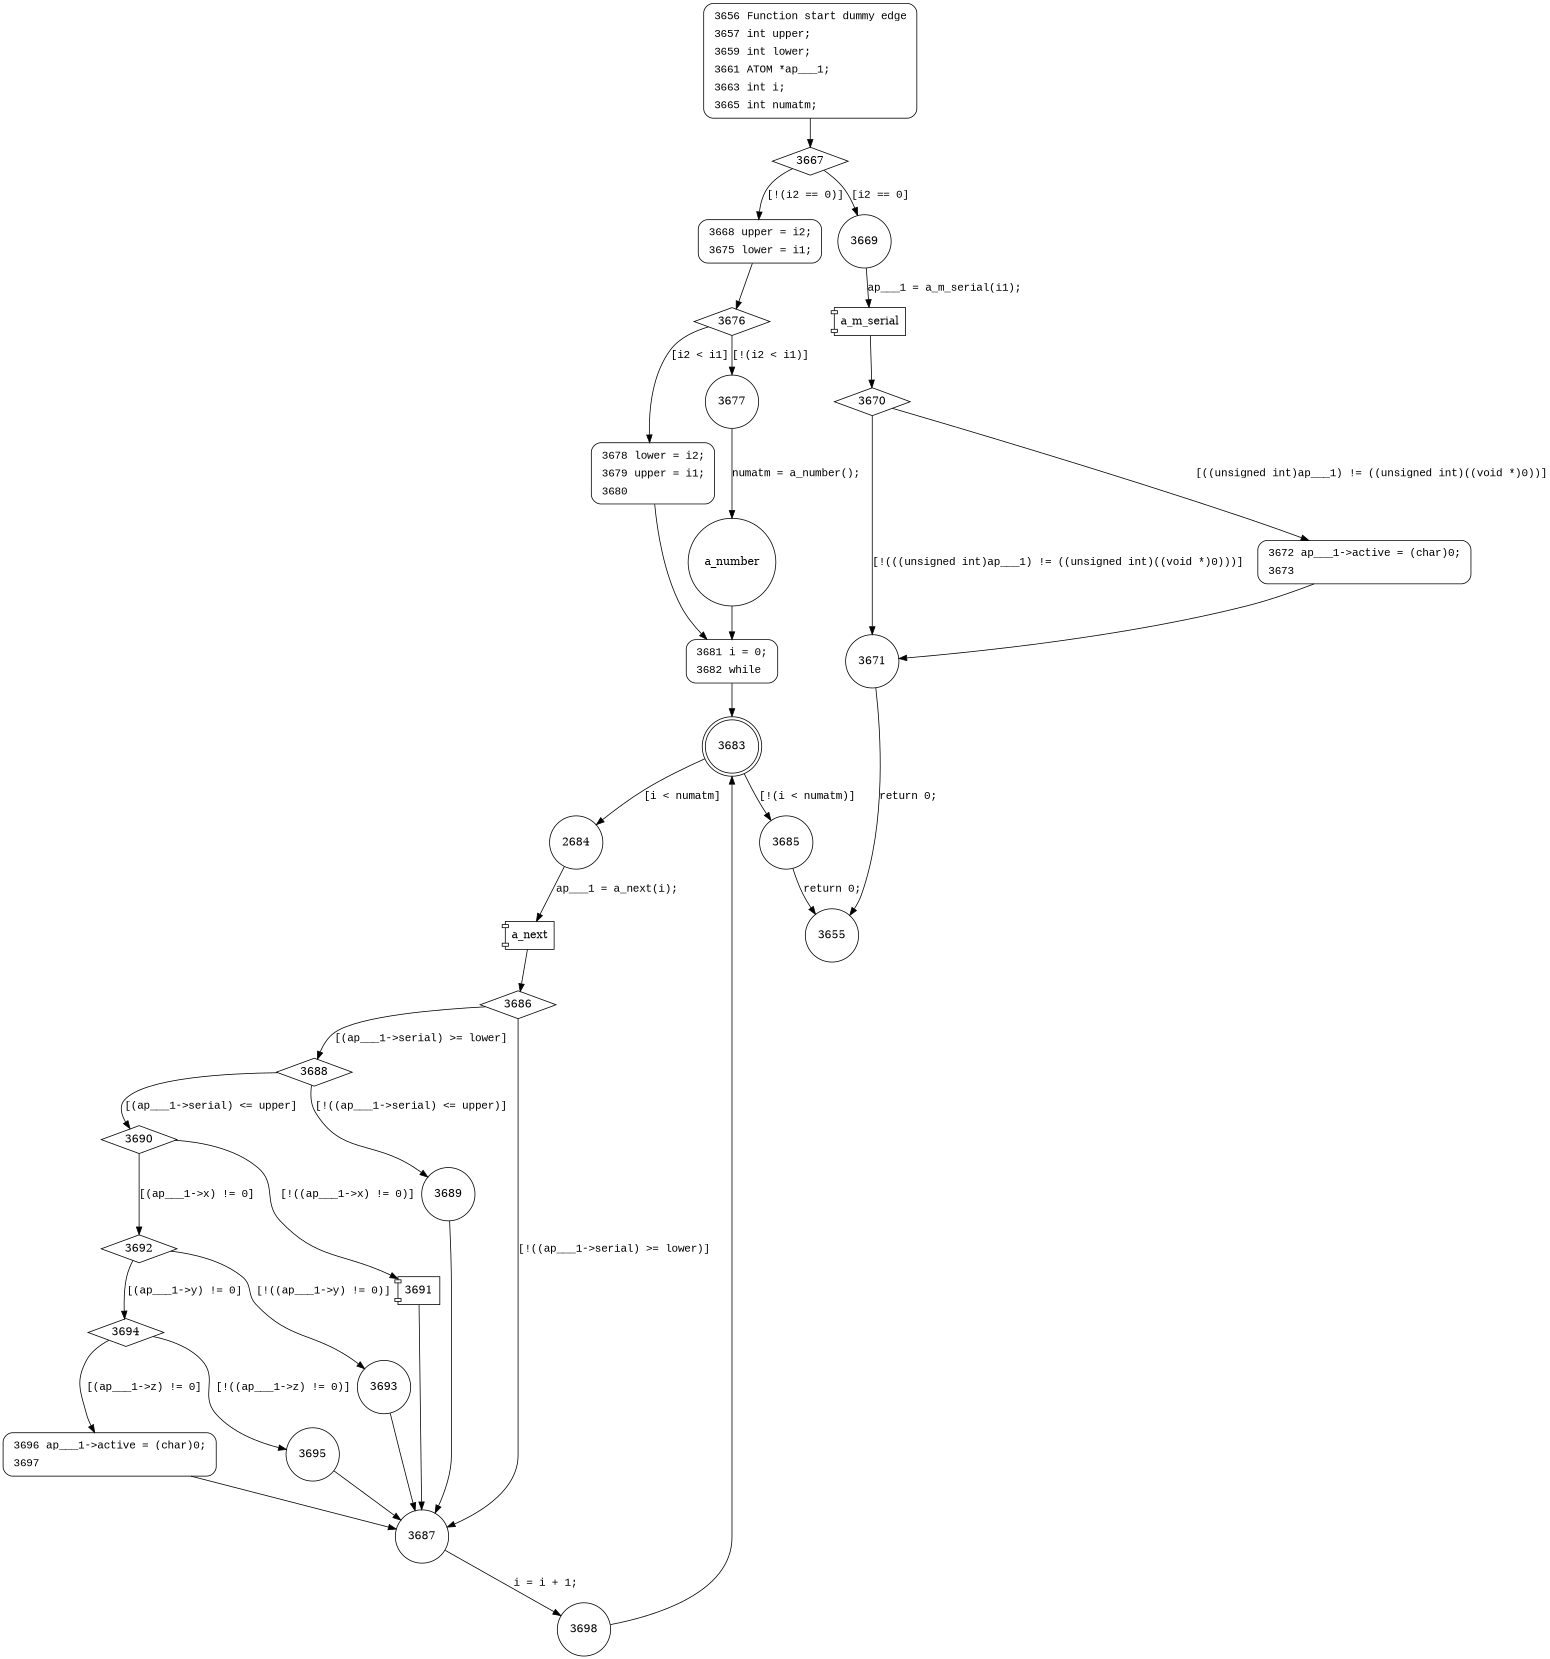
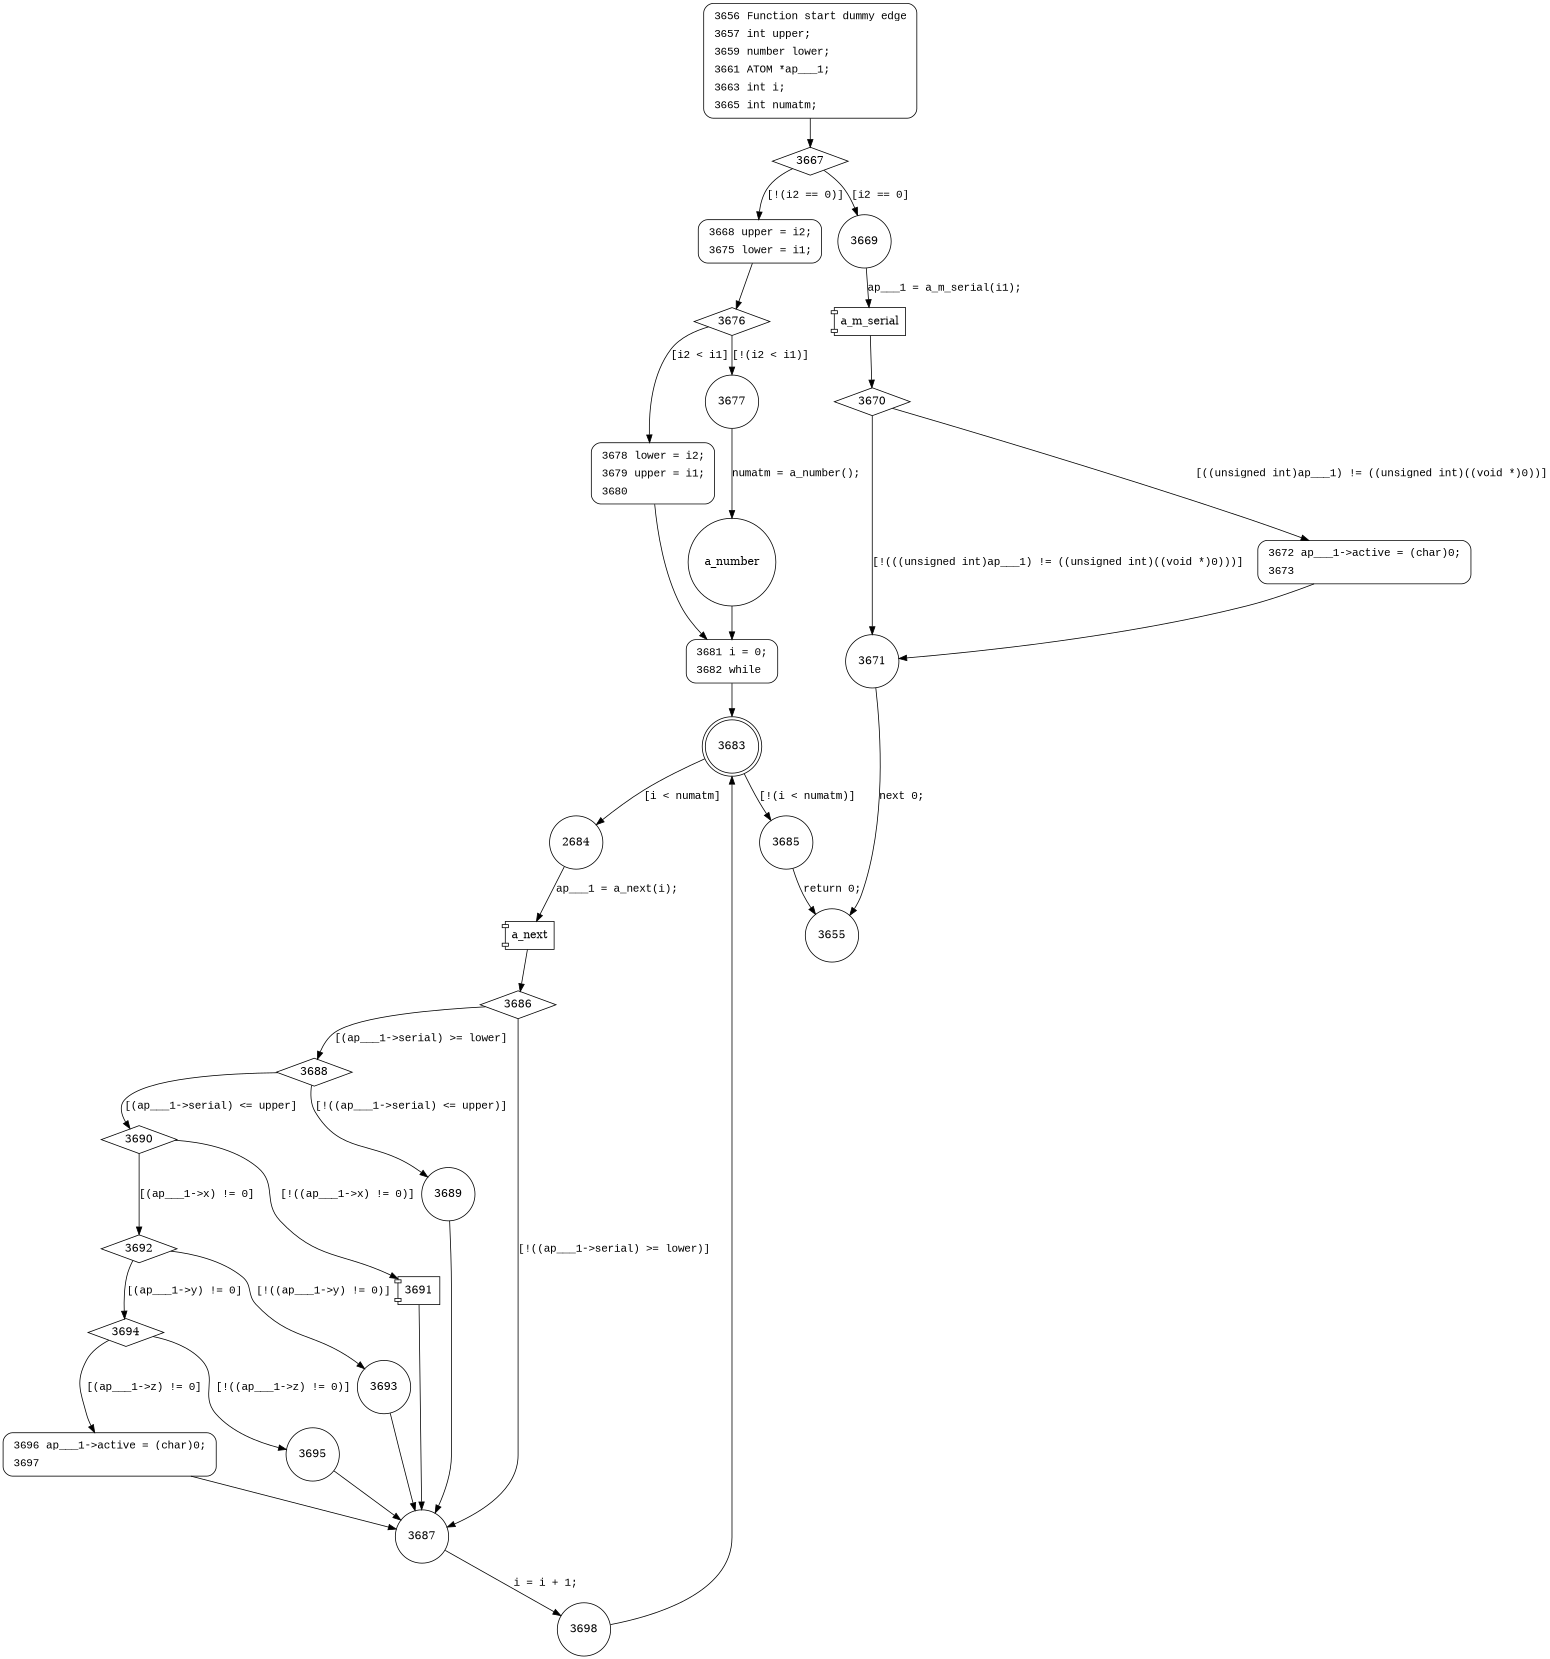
  digraph {
    node [shape=circle]
    edge [fontname="Courier New"]
    3667 [shape=diamond]
    n2 [fillcolor=white fontname="Courier New" label=<<table border="0" cellborder="0" cellpadding="3" bgcolor="white"><tr><td align="right">3668</td><td align="left">upper = i2;</td></tr><tr><td align="right">3675</td><td align="left">lower = i1;</td></tr></table>> penwidth=1 shape=Mrecord style="filled,bold"]
    3669
    3676 [shape=diamond]
    n5 [label=a_m_serial shape=component]
    3677
    n7 [fillcolor=white fontname="Courier New" label=<<table border="0" cellborder="0" cellpadding="3" bgcolor="white"><tr><td align="right">3678</td><td align="left">lower = i2;</td></tr><tr><td align="right">3679</td><td align="left">upper = i1;</td></tr><tr><td align="right">3680</td><td align="left"></td></tr></table>> penwidth=1 shape=Mrecord style="filled,bold"]
    3670 [shape=diamond]
    3671
    n10 [fillcolor=white fontname="Courier New" label=<<table border="0" cellborder="0" cellpadding="3" bgcolor="white"><tr><td align="right">3672</td><td align="left">ap___1-&gt;active = (char)0;</td></tr><tr><td align="right">3673</td><td align="left"></td></tr></table>> penwidth=1 shape=Mrecord style="filled,bold"]
    3655
    n12 [label=a_number]
    n13 [fillcolor=white fontname="Courier New" label=<<table border="0" cellborder="0" cellpadding="3" bgcolor="white"><tr><td align="right">3681</td><td align="left">i = 0;</td></tr><tr><td align="right">3682</td><td align="left">while</td></tr></table>> penwidth=1 shape=Mrecord style="filled,bold"]
    3683 [shape=doublecircle]
    3685
    n16 [label=2684]
    n17 [label=a_next shape=component]
    3686 [shape=diamond]
    3687
    3688 [shape=diamond]
    3698
    3689
    3690 [shape=diamond]
    3691 [shape=component]
    3692 [shape=diamond]
    3693
    3694 [shape=diamond]
    3695
    n29 [fillcolor=white fontname="Courier New" label=<<table border="0" cellborder="0" cellpadding="3" bgcolor="white"><tr><td align="right">3696</td><td align="left">ap___1-&gt;active = (char)0;</td></tr><tr><td align="right">3697</td><td align="left"></td></tr></table>> penwidth=1 shape=Mrecord style="filled,bold"]
-   n30 [fillcolor=white fontname="Courier New" label=<<table border="0" cellborder="0" cellpadding="3" bgcolor="white"><tr><td align="right">3656</td><td align="left">Function start dummy edge</td></tr><tr><td align="right">3657</td><td align="left">int upper;</td></tr><tr><td align="right">3659</td><td align="left">int lower;</td></tr><tr><td align="right">3661</td><td align="left">ATOM *ap___1;</td></tr><tr><td align="right">3663</td><td align="left">int i;</td></tr><tr><td align="right">3665</td><td align="left">int numatm;</td></tr></table>> penwidth=1 shape=Mrecord style="filled,bold"]
+   n30 [fillcolor=white fontname="Courier New" label=<<table border="0" cellborder="0" cellpadding="3" bgcolor="white"><tr><td align="right">3656</td><td align="left">Function start dummy edge</td></tr><tr><td align="right">3657</td><td align="left">int upper;</td></tr><tr><td align="right">3659</td><td align="left">number lower;</td></tr><tr><td align="right">3661</td><td align="left">ATOM *ap___1;</td></tr><tr><td align="right">3663</td><td align="left">int i;</td></tr><tr><td align="right">3665</td><td align="left">int numatm;</td></tr></table>> penwidth=1 shape=Mrecord style="filled,bold"]
    3667 -> n2 [label="[!(i2 == 0)]"]
    3667 -> 3669 [label="[i2 == 0]"]
    n2 -> 3676 [fontname=""]
    3669 -> n5 [label="ap___1 = a_m_serial(i1);"]
    3676 -> 3677 [label="[!(i2 < i1)]"]
    3676 -> n7 [label="[i2 < i1]"]
    n5 -> 3670
    3677 -> n12 [label="numatm = a_number();"]
    n7 -> n13 [fontname=""]
    3670 -> 3671 [label="[!(((unsigned int)ap___1) != ((unsigned int)((void *)0)))]"]
    3670 -> n10 [label="[((unsigned int)ap___1) != ((unsigned int)((void *)0))]"]
-   3671 -> 3655 [label="return 0;"]
+   3671 -> 3655 [label="next 0;"]
    n10 -> 3671 [fontname=""]
    n12 -> n13
    n13 -> 3683 [fontname=""]
    3683 -> 3685 [label="[!(i < numatm)]"]
    3683 -> n16 [label="[i < numatm]"]
    3685 -> 3655 [label="return 0;"]
    n16 -> n17 [label="ap___1 = a_next(i);"]
    n17 -> 3686
    3686 -> 3687 [label="[!((ap___1->serial) >= lower)]"]
    3686 -> 3688 [label="[(ap___1->serial) >= lower]"]
    3687 -> 3698 [label="i = i + 1;"]
    3688 -> 3689 [label="[!((ap___1->serial) <= upper)]"]
    3688 -> 3690 [label="[(ap___1->serial) <= upper]"]
    3698 -> 3683
    3689 -> 3687
    3690 -> 3691 [label="[!((ap___1->x) != 0)]"]
    3690 -> 3692 [label="[(ap___1->x) != 0]"]
    3691 -> 3687
    3692 -> 3693 [label="[!((ap___1->y) != 0)]"]
    3692 -> 3694 [label="[(ap___1->y) != 0]"]
    3693 -> 3687
    3694 -> 3695 [label="[!((ap___1->z) != 0)]"]
    3694 -> n29 [label="[(ap___1->z) != 0]"]
    3695 -> 3687
    n29 -> 3687 [fontname=""]
    n30 -> 3667 [fontname=""]
  }
